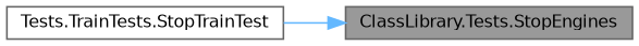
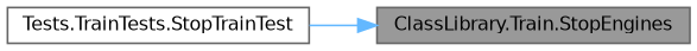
  digraph {
    rankdir=RL
    node [fontname=Helvetica fontsize=10 shape=box style=filled]
-   n1 [color=gray40 fillcolor=grey60 fontcolor=black height=0.2 label="ClassLibrary.Tests.StopEngines" width=0.4]
+   n1 [color=gray40 fillcolor=grey60 fontcolor=black height=0.2 label="ClassLibrary.Train.StopEngines" width=0.4]
    n2 [color=grey40 fillcolor=white height=0.2 label="Tests.TrainTests.StopTrainTest" width=0.4]
    n1 -> n2 [color=steelblue1 dir=back fontname=Helvetica fontsize=10 labelfontname=Helvetica labelfontsize=10 style=solid]
  }
